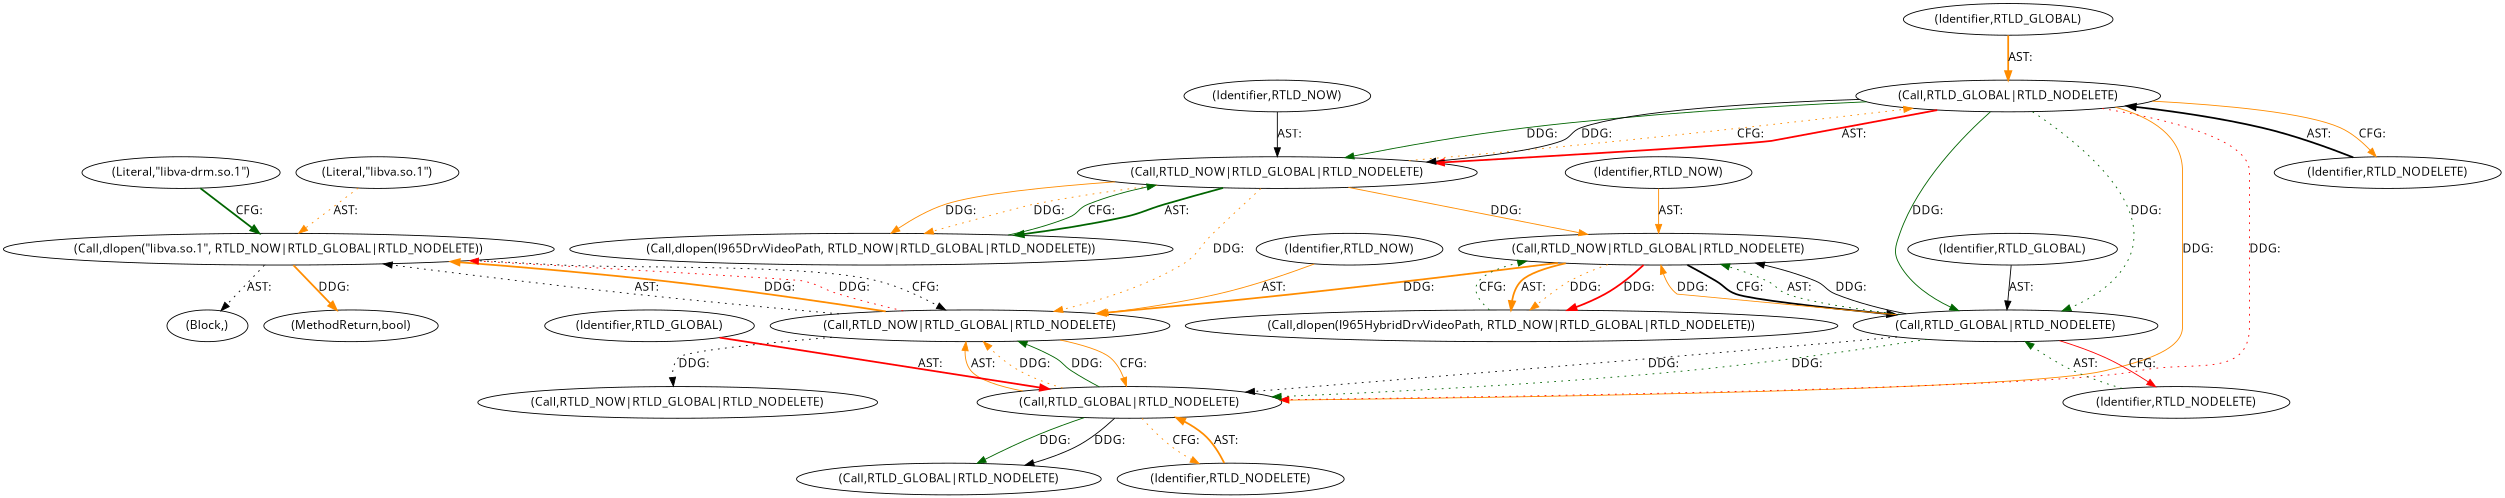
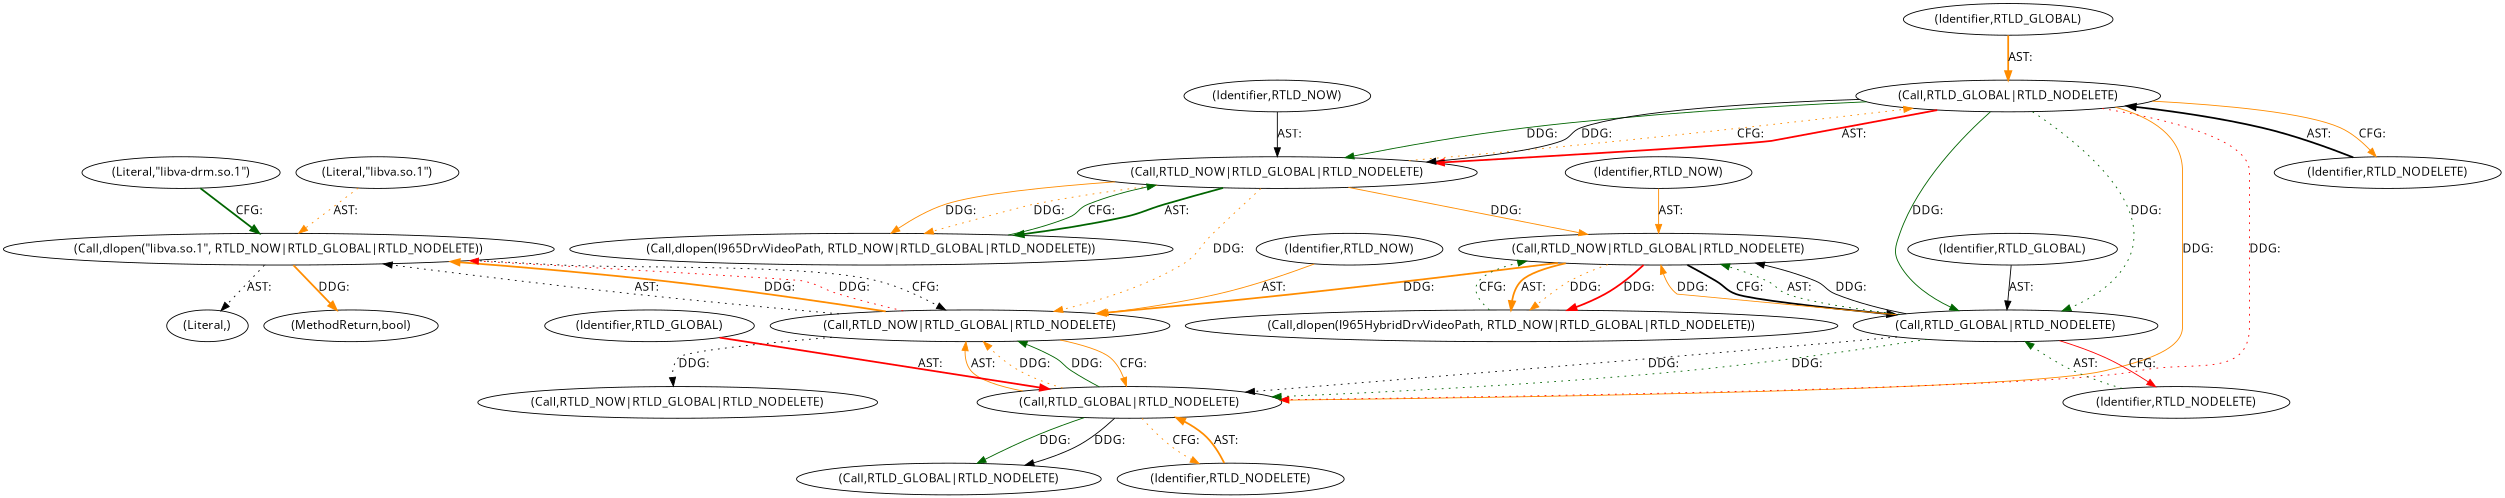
  digraph {
    fontname="Open Sans"
    node [fontname="Open Sans"]
    edge [color=darkorange style=solid fontname="Open Sans"]
    n1 [label="(Call,dlopen(\"libva.so.1\", RTLD_NOW|RTLD_GLOBAL|RTLD_NODELETE))"]
    n2 [label="(Call,RTLD_NOW|RTLD_GLOBAL|RTLD_NODELETE)"]
-   n3 [label="(Block,)"]
+   n3 [label="(Literal,)"]
    n4 [label="(MethodReturn,bool)"]
    n5 [label="(Call,RTLD_GLOBAL|RTLD_NODELETE)"]
    n6 [label="(Call,RTLD_NOW|RTLD_GLOBAL|RTLD_NODELETE)"]
    n7 [label="(Call,RTLD_NOW|RTLD_GLOBAL|RTLD_NODELETE)"]
    n8 [label="(Call,RTLD_GLOBAL|RTLD_NODELETE)"]
    n9 [label="(Call,RTLD_NOW|RTLD_GLOBAL|RTLD_NODELETE)"]
    n10 [label="(Call,dlopen(I965DrvVideoPath, RTLD_NOW|RTLD_GLOBAL|RTLD_NODELETE))"]
    n11 [label="(Call,RTLD_GLOBAL|RTLD_NODELETE)"]
    n12 [label="(Identifier,RTLD_NODELETE)"]
    n13 [label="(Call,dlopen(I965HybridDrvVideoPath, RTLD_NOW|RTLD_GLOBAL|RTLD_NODELETE))"]
    n14 [label="(Identifier,RTLD_NODELETE)"]
    n15 [label="(Call,RTLD_GLOBAL|RTLD_NODELETE)"]
    n16 [label="(Identifier,RTLD_NODELETE)"]
    n17 [label="(Identifier,RTLD_GLOBAL)"]
    n18 [label="(Identifier,RTLD_GLOBAL)"]
    n19 [label="(Literal,\"libva.so.1\")"]
    n20 [label="(Literal,\"libva-drm.so.1\")"]
    n21 [label="(Identifier,RTLD_NOW)"]
    n22 [label="(Identifier,RTLD_NOW)"]
    n23 [label="(Identifier,RTLD_NOW)"]
    n24 [label="(Identifier,RTLD_GLOBAL)"]
    n1 -> n2 [label="CFG: " color=black style=dotted]
    n1 -> n3 [label="AST: " color=black style=dotted]
    n1 -> n4 [label="DDG: " style=bold]
    n2 -> n1 [label="AST: " color=black style=dotted]
    n2 -> n1 [label="DDG: " style=bold]
    n2 -> n1 [label="DDG: " color=red style=dotted]
    n2 -> n5 [label="CFG: "]
    n2 -> n6 [label="DDG: " color=black style=dotted]
    n5 -> n2 [label="AST: "]
    n5 -> n2 [label="DDG: " style=dotted]
    n5 -> n2 [label="DDG: " color=darkgreen]
    n5 -> n15 [label="DDG: " color=darkgreen]
    n5 -> n15 [label="DDG: " color=black]
    n5 -> n16 [label="CFG: " style=dotted]
    n7 -> n2 [label="DDG: " style=dotted]
    n7 -> n8 [label="CFG: " style=dotted]
    n7 -> n9 [label="DDG: "]
    n7 -> n10 [label="AST: " color=darkgreen style=bold]
    n7 -> n10 [label="DDG: "]
    n7 -> n10 [label="DDG: " style=dotted]
    n8 -> n5 [label="DDG: "]
    n8 -> n5 [label="DDG: " color=red style=dotted]
    n8 -> n7 [label="AST: " color=red style=bold]
    n8 -> n7 [label="DDG: " color=darkgreen]
    n8 -> n7 [label="DDG: " color=black]
    n8 -> n11 [label="DDG: " color=darkgreen style=dotted]
    n8 -> n11 [label="DDG: " color=darkgreen]
    n8 -> n12 [label="CFG: "]
    n9 -> n2 [label="DDG: " style=bold]
    n9 -> n11 [label="CFG: " color=black style=bold]
    n9 -> n13 [label="AST: " style=bold]
    n9 -> n13 [label="DDG: " style=dotted]
    n9 -> n13 [label="DDG: " color=red style=bold]
    n10 -> n7 [label="CFG: " color=darkgreen]
    n11 -> n5 [label="DDG: " color=black style=dotted]
    n11 -> n5 [label="DDG: " color=darkgreen style=dotted]
    n11 -> n9 [label="AST: " color=darkgreen style=dotted]
    n11 -> n9 [label="DDG: " color=black]
    n11 -> n9 [label="DDG: "]
    n11 -> n14 [label="CFG: " color=red]
    n12 -> n8 [label="AST: " color=black style=bold]
    n13 -> n9 [label="CFG: " color=darkgreen style=dotted]
    n14 -> n11 [label="AST: " color=darkgreen style=dotted]
    n16 -> n5 [label="AST: " style=bold]
    n17 -> n5 [label="AST: " color=red style=bold]
    n18 -> n11 [label="AST: " color=black]
    n19 -> n1 [label="AST: " style=dotted]
    n20 -> n1 [label="CFG: " color=darkgreen style=bold]
    n21 -> n2 [label="AST: "]
    n22 -> n7 [label="AST: " color=black]
    n23 -> n9 [label="AST: "]
    n24 -> n8 [label="AST: " style=bold]
  }
